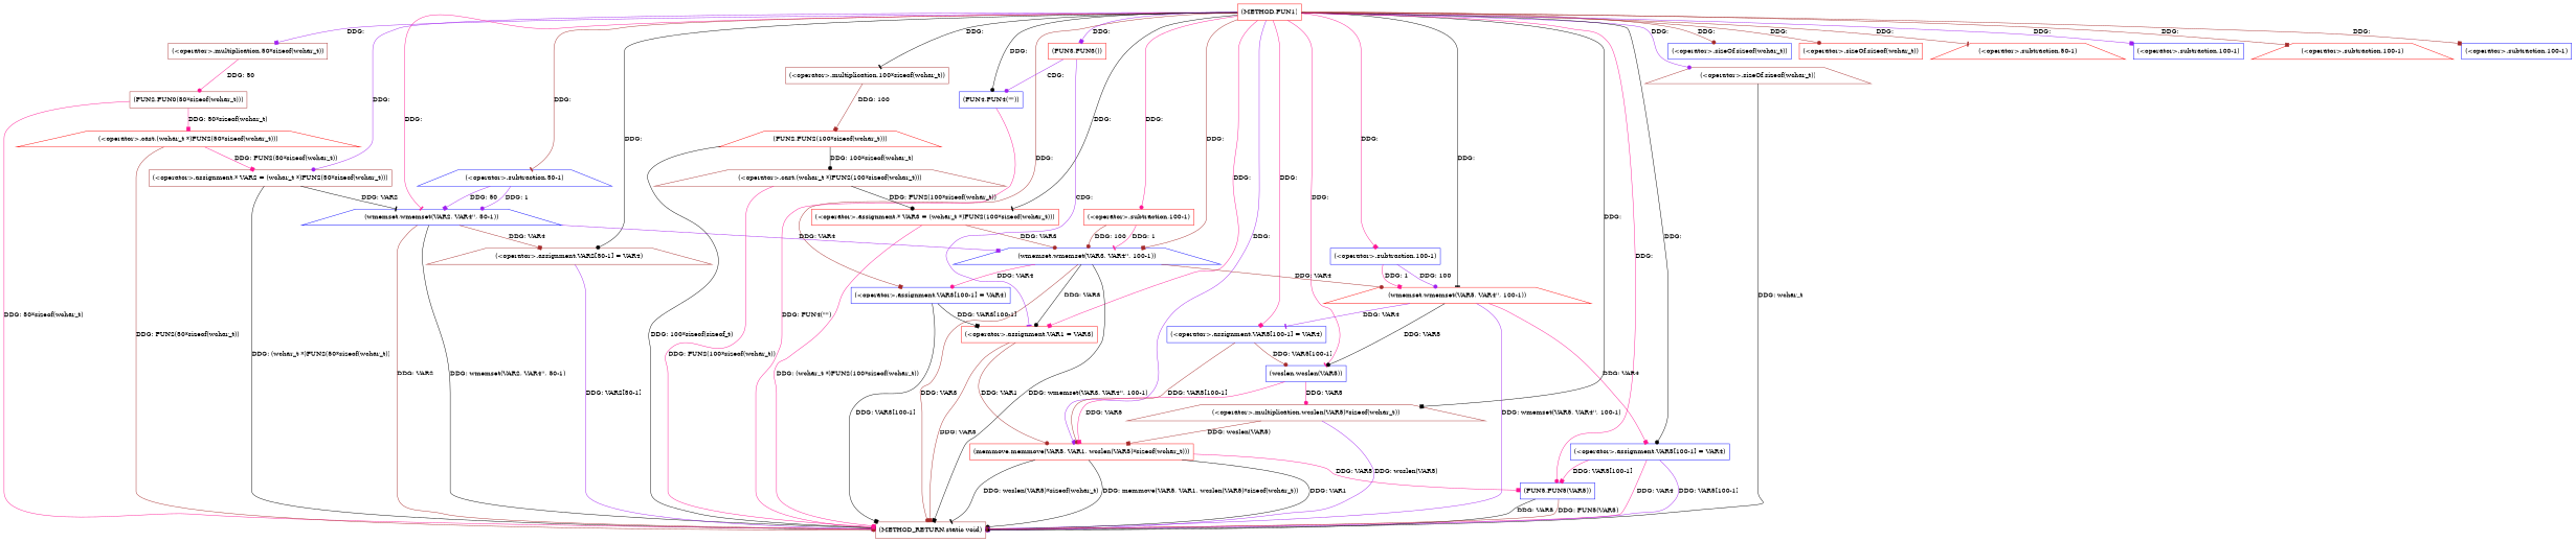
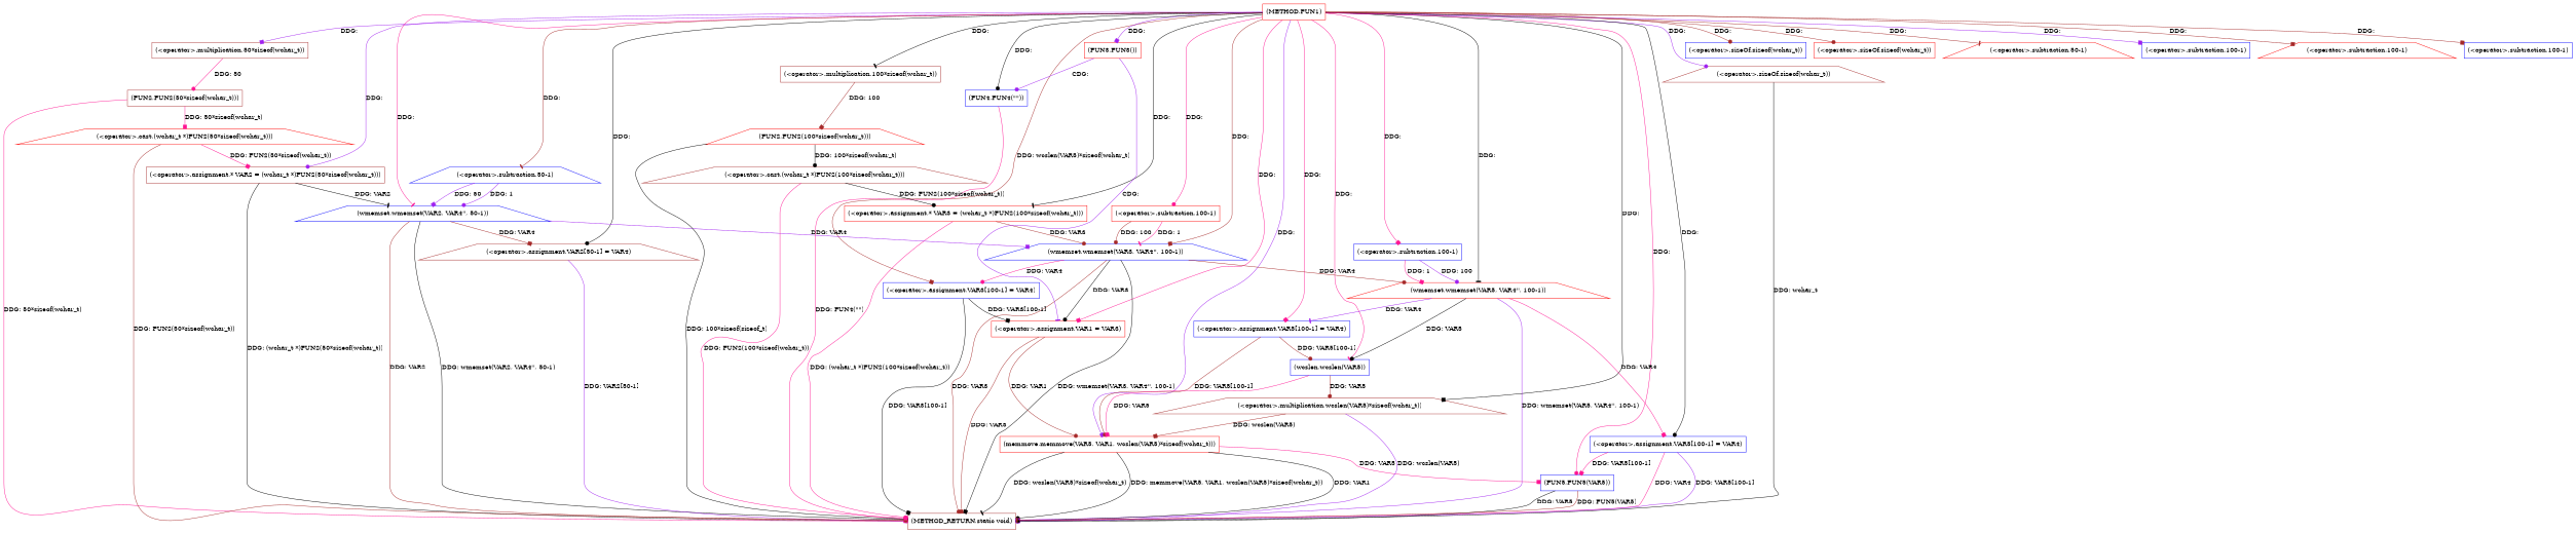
  digraph {
    node [color=blue shape=box]
    edge [arrowhead=box color=black]
    n1 [color=red label="(METHOD,FUN1)"]
    n2 [color=brown label="(<operator>.assignment,* VAR2 = (wchar_t *)FUN2(50*sizeof(wchar_t)))"]
    n3 [color=brown label="(<operator>.multiplication,50*sizeof(wchar_t))"]
    n4 [label="(<operator>.sizeOf,sizeof(wchar_t))"]
    n5 [color=red label="(<operator>.assignment,* VAR3 = (wchar_t *)FUN2(100*sizeof(wchar_t)))"]
    n6 [color=brown label="(<operator>.multiplication,100*sizeof(wchar_t))"]
    n7 [color=red label="(<operator>.sizeOf,sizeof(wchar_t))"]
    n8 [label="(wmemset,wmemset(VAR2, VAR4'', 50-1))" shape=trapezium]
    n9 [label="(<operator>.subtraction,50-1)" shape=trapezium]
    n10 [color=brown label="(<operator>.assignment,VAR2[50-1] = VAR4)" shape=trapezium]
    n11 [color=red label="(<operator>.subtraction,50-1)" shape=trapezium]
    n12 [label="(wmemset,wmemset(VAR3, VAR4'', 100-1))" shape=trapezium]
    n13 [color=red label="(<operator>.subtraction,100-1)"]
    n14 [label="(<operator>.assignment,VAR3[100-1] = VAR4)"]
    n15 [label="(<operator>.subtraction,100-1)"]
    n16 [color=red label="(FUN3,FUN3())"]
    n17 [label="(FUN4,FUN4(\"\"))"]
    n18 [color=red label="(<operator>.assignment,VAR1 = VAR3)"]
    n19 [color=red label="(wmemset,wmemset(VAR5, VAR4'', 100-1))" shape=trapezium]
    n20 [label="(<operator>.subtraction,100-1)"]
    n21 [label="(<operator>.assignment,VAR5[100-1] = VAR4)"]
    n22 [color=red label="(<operator>.subtraction,100-1)" shape=trapezium]
    n23 [color=red label="(memmove,memmove(VAR5, VAR1, wcslen(VAR5)*sizeof(wchar_t)))"]
    n24 [color=brown label="(<operator>.multiplication,wcslen(VAR5)*sizeof(wchar_t))" shape=trapezium]
    n25 [label="(wcslen,wcslen(VAR5))"]
    n26 [color=brown label="(<operator>.sizeOf,sizeof(wchar_t))" shape=trapezium]
    n27 [label="(<operator>.assignment,VAR5[100-1] = VAR4)"]
    n28 [label="(<operator>.subtraction,100-1)"]
    n29 [label="(FUN5,FUN5(VAR5))"]
    n30 [color=brown label="(METHOD_RETURN,static void)"]
-   n31 [color=brown label="(FUN2,FUN0(50*sizeof(wchar_t)))"]
+   n31 [color=brown label="(FUN2,FUN2(50*sizeof(wchar_t)))"]
    n32 [color=red label="(FUN2,FUN2(100*sizeof(wchar_t)))" shape=trapezium]
    n33 [color=red label="(<operator>.cast,(wchar_t *)FUN2(50*sizeof(wchar_t)))" shape=trapezium]
    n34 [color=brown label="(<operator>.cast,(wchar_t *)FUN2(100*sizeof(wchar_t)))" shape=trapezium]
    n1 -> n2 [arrowhead=dot color=purple label="DDG: "]
    n1 -> n3 [color=purple label="DDG: "]
    n1 -> n4 [arrowhead=dot color=brown label="DDG: "]
    n1 -> n5 [arrowhead=tee label="DDG: "]
    n1 -> n6 [arrowhead=tee label="DDG: "]
    n1 -> n7 [arrowhead=dot color=brown label="DDG: "]
    n1 -> n8 [arrowhead=tee color=deeppink label="DDG: "]
    n1 -> n9 [arrowhead=tee color=brown label="DDG: "]
    n1 -> n10 [arrowhead=dot label="DDG: "]
    n1 -> n11 [arrowhead=tee color=brown label="DDG: "]
    n1 -> n12 [color=brown label="DDG: "]
    n1 -> n13 [arrowhead=dot color=deeppink label="DDG: "]
-   n1 -> n14 [color=brown label="DDG: "]
+   n1 -> n14 [color=brown label="DDG: wcslen(VAR5)*sizeof(wchar_t)"]
    n1 -> n15 [color=purple label="DDG: "]
    n1 -> n16 [color=purple label="DDG: "]
    n1 -> n17 [arrowhead=dot label="DDG: "]
    n1 -> n18 [color=deeppink label="DDG: "]
    n1 -> n19 [arrowhead=tee label="DDG: "]
    n1 -> n20 [color=deeppink label="DDG: "]
    n1 -> n21 [color=deeppink label="DDG: "]
    n1 -> n22 [color=brown label="DDG: "]
    n1 -> n23 [color=purple label="DDG: "]
    n1 -> n24 [label="DDG: "]
    n1 -> n25 [arrowhead=tee color=deeppink label="DDG: "]
    n1 -> n26 [arrowhead=dot color=purple label="DDG: "]
    n1 -> n27 [arrowhead=dot label="DDG: "]
    n1 -> n28 [color=brown label="DDG: "]
    n1 -> n29 [arrowhead=dot color=deeppink label="DDG: "]
    n2 -> n8 [arrowhead=tee label="DDG: VAR2"]
    n2 -> n30 [arrowhead=dot label="DDG: (wchar_t *)FUN2(50*sizeof(wchar_t))"]
    n3 -> n31 [arrowhead=dot color=deeppink label="DDG: 50"]
    n5 -> n12 [arrowhead=dot color=brown label="DDG: VAR3"]
    n5 -> n30 [arrowhead=dot color=deeppink label="DDG: (wchar_t *)FUN2(100*sizeof(wchar_t))"]
    n6 -> n32 [color=brown label="DDG: 100"]
    n8 -> n10 [color=brown label="DDG: VAR4"]
    n8 -> n12 [color=purple label="DDG: VAR4"]
    n8 -> n30 [arrowhead=tee color=brown label="DDG: VAR2"]
    n8 -> n30 [arrowhead=tee label="DDG: wmemset(VAR2, VAR4'', 50-1)"]
    n9 -> n8 [color=purple label="DDG: 50"]
    n9 -> n8 [arrowhead=dot color=purple label="DDG: 1"]
    n10 -> n30 [color=purple label="DDG: VAR2[50-1]"]
    n12 -> n14 [arrowhead=dot color=deeppink label="DDG: VAR4"]
    n12 -> n18 [arrowhead=dot label="DDG: VAR3"]
    n12 -> n19 [arrowhead=dot color=brown label="DDG: VAR4"]
    n12 -> n30 [label="DDG: wmemset(VAR3, VAR4'', 100-1)"]
    n12 -> n30 [arrowhead=dot color=brown label="DDG: VAR3"]
    n13 -> n12 [arrowhead=dot color=brown label="DDG: 100"]
    n13 -> n12 [arrowhead=tee color=deeppink label="DDG: 1"]
    n14 -> n18 [label="DDG: VAR3[100-1]"]
    n14 -> n30 [label="DDG: VAR3[100-1]"]
    n16 -> n17 [arrowhead=dot color=purple label="CDG: "]
    n16 -> n18 [arrowhead=tee color=purple label="CDG: "]
    n17 -> n30 [color=deeppink label="DDG: FUN4(\"\")"]
    n18 -> n23 [arrowhead=dot color=brown label="DDG: VAR1"]
    n18 -> n30 [color=brown label="DDG: VAR3"]
    n19 -> n21 [arrowhead=tee color=purple label="DDG: VAR4"]
    n19 -> n25 [arrowhead=dot label="DDG: VAR5"]
    n19 -> n27 [color=deeppink label="DDG: VAR4"]
    n19 -> n30 [arrowhead=tee color=purple label="DDG: wmemset(VAR5, VAR4'', 100-1)"]
    n20 -> n19 [arrowhead=dot color=purple label="DDG: 100"]
    n20 -> n19 [color=deeppink label="DDG: 1"]
    n21 -> n23 [arrowhead=dot color=brown label="DDG: VAR5[100-1]"]
    n21 -> n25 [arrowhead=dot color=brown label="DDG: VAR5[100-1]"]
    n23 -> n29 [color=deeppink label="DDG: VAR5"]
    n23 -> n30 [arrowhead=tee label="DDG: VAR1"]
    n23 -> n30 [arrowhead=tee label="DDG: wcslen(VAR5)*sizeof(wchar_t)"]
    n23 -> n30 [arrowhead=dot label="DDG: memmove(VAR5, VAR1, wcslen(VAR5)*sizeof(wchar_t))"]
    n24 -> n23 [color=brown label="DDG: wcslen(VAR5)"]
    n24 -> n30 [color=purple label="DDG: wcslen(VAR5)"]
    n25 -> n23 [color=deeppink label="DDG: VAR5"]
-   n25 -> n24 [arrowhead=dot color=deeppink label="DDG: VAR5"]
+   n25 -> n24 [arrowhead=dot color=brown label="DDG: VAR5"]
    n26 -> n30 [label="DDG: wchar_t"]
    n27 -> n29 [color=deeppink label="DDG: VAR5[100-1]"]
    n27 -> n30 [color=deeppink label="DDG: VAR4"]
    n27 -> n30 [color=purple label="DDG: VAR5[100-1]"]
    n29 -> n30 [arrowhead=dot label="DDG: VAR5"]
    n29 -> n30 [arrowhead=tee color=brown label="DDG: FUN5(VAR5)"]
    n31 -> n30 [color=deeppink label="DDG: 50*sizeof(wchar_t)"]
    n31 -> n33 [color=deeppink label="DDG: 50*sizeof(wchar_t)"]
    n32 -> n30 [arrowhead=dot label="DDG: 100*sizeof(sizeof_t)"]
    n32 -> n34 [arrowhead=dot label="DDG: 100*sizeof(wchar_t)"]
    n33 -> n2 [color=deeppink label="DDG: FUN2(50*sizeof(wchar_t))"]
    n33 -> n30 [arrowhead=dot color=brown label="DDG: FUN2(50*sizeof(wchar_t))"]
    n34 -> n5 [arrowhead=dot label="DDG: FUN2(100*sizeof(wchar_t))"]
    n34 -> n30 [color=deeppink label="DDG: FUN2(100*sizeof(wchar_t))"]
  }
